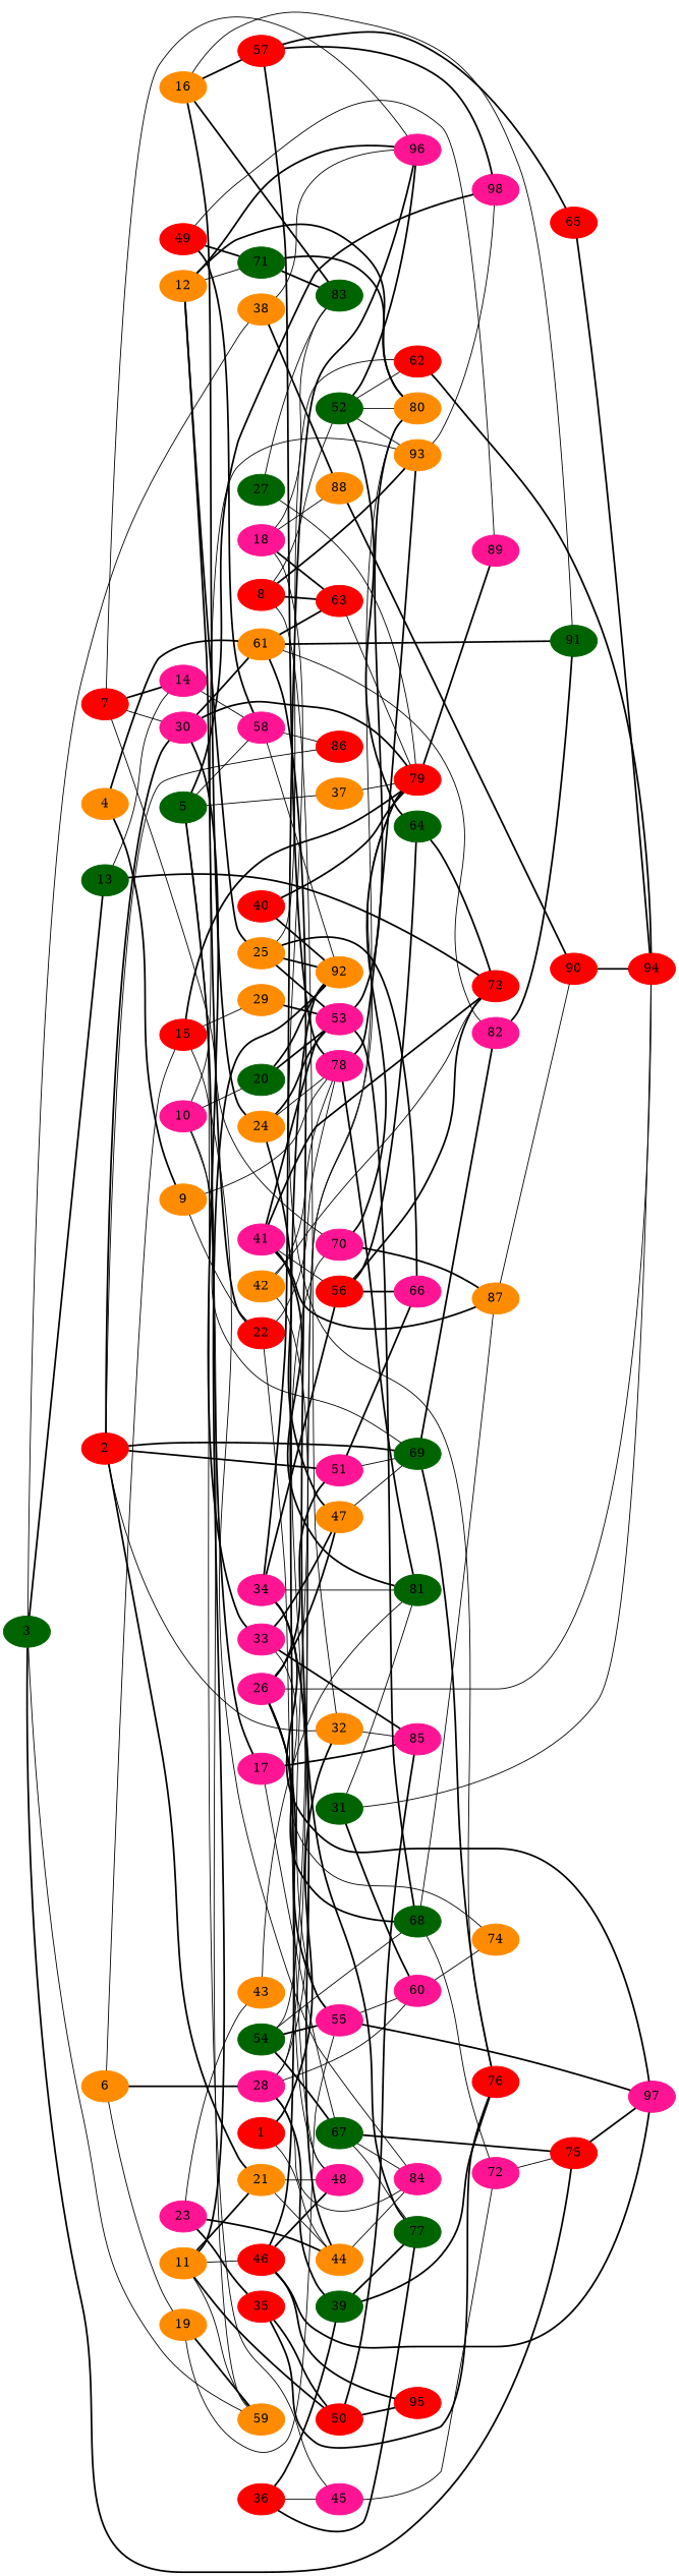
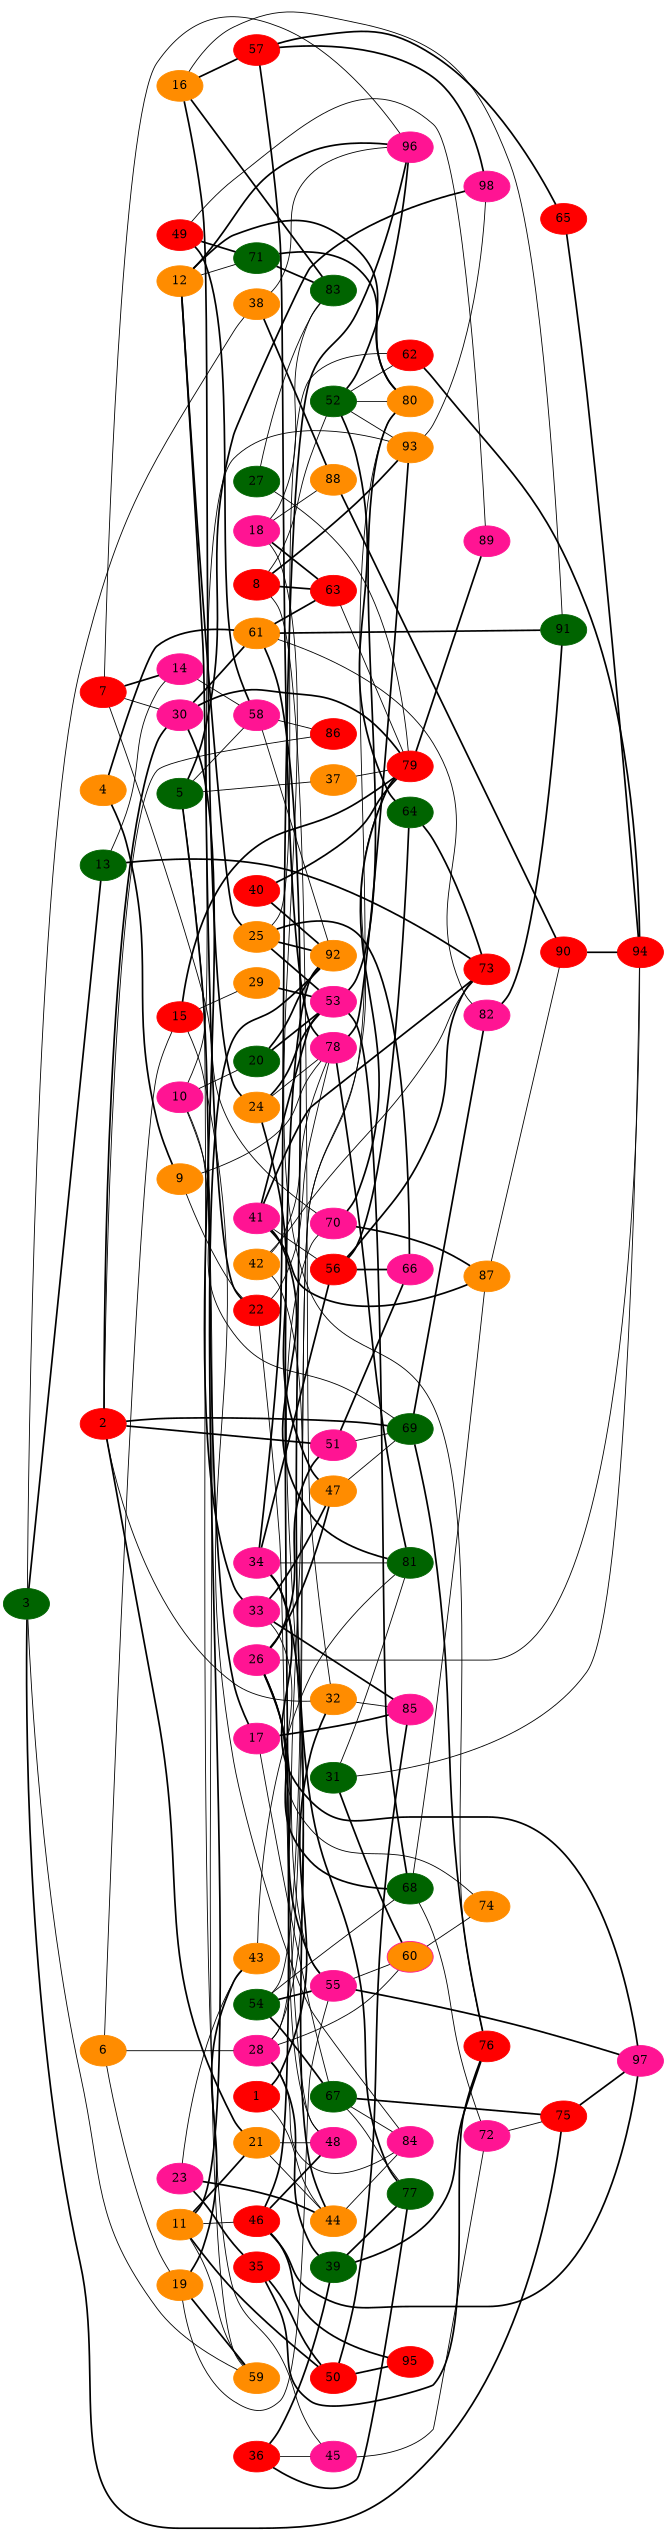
  graph {
    rankdir=LR
    node [color=deeppink style=filled]
    edge [style=bold]
    1 [color=red]
    32 [color=darkorange]
    44 [color=darkorange]
    85
    84
    2 [color=red]
    21 [color=darkorange]
    30
    51
    69 [color=darkgreen]
    86 [color=red]
    48
    61 [color=darkorange]
    79 [color=red]
    33
    66
    76 [color=red]
    82
    3 [color=darkgreen]
    13 [color=darkgreen]
    38 [color=darkorange]
    59 [color=darkorange]
    75 [color=red]
    14
    73 [color=red]
    96
    88 [color=darkorange]
    97
    4 [color=darkorange]
    9 [color=darkorange]
    22 [color=red]
    78
    63 [color=red]
    91 [color=darkgreen]
    77 [color=darkgreen]
    5 [color=darkgreen]
    17
    37 [color=darkorange]
    45
    58
    98
    67 [color=darkgreen]
    72
    92 [color=darkorange]
    6 [color=darkorange]
    15 [color=red]
    19 [color=darkorange]
    28
    29 [color=darkorange]
    43 [color=darkorange]
    55
    70
    39 [color=darkgreen]
-   60
+   60 [fillcolor=darkorange]
    80 [color=darkorange]
    7 [color=red]
    87 [color=darkorange]
    8 [color=red]
    52 [color=darkgreen]
    93 [color=darkorange]
    62 [color=red]
    64 [color=darkgreen]
    81 [color=darkgreen]
    10
    20 [color=darkgreen]
    53
    11 [color=darkorange]
    46 [color=red]
    50 [color=red]
    95 [color=red]
    12 [color=darkorange]
    25 [color=darkorange]
    71 [color=darkgreen]
    83 [color=darkgreen]
    89
    16 [color=darkorange]
    24 [color=darkorange]
    57 [color=red]
    47 [color=darkorange]
    65 [color=red]
    18
    90 [color=red]
    68 [color=darkgreen]
    23
    35 [color=red]
    94 [color=red]
    26
    27 [color=darkgreen]
    74 [color=darkorange]
    31 [color=darkgreen]
    34
    56 [color=red]
    36 [color=red]
    40 [color=red]
    41
    42 [color=darkorange]
    49 [color=red]
    54 [color=darkgreen]
    1 -- 32
    1 -- 44 [style=solid]
    32 -- 85 [style=solid]
    44 -- 84 [style=solid]
    2 -- 32 [style=solid]
    2 -- 21
    2 -- 30
    2 -- 51
    2 -- 69
    2 -- 86 [style=solid]
    21 -- 44 [style=solid]
    21 -- 48 [style=solid]
    30 -- 61
    30 -- 79
    30 -- 33
    51 -- 69 [style=solid]
    51 -- 66
    69 -- 76
    69 -- 82
    61 -- 82 [style=solid]
    61 -- 63
    61 -- 91
    61 -- 77
    79 -- 89
    33 -- 85
    33 -- 47
    33 -- 74 [style=solid]
    82 -- 91
    3 -- 13
    3 -- 38 [style=solid]
    3 -- 59 [style=solid]
    3 -- 75
    13 -- 14 [style=solid]
    13 -- 73
    38 -- 96 [style=solid]
    38 -- 88
    75 -- 97
    14 -- 58 [style=solid]
    88 -- 90
    4 -- 61
    4 -- 9
    9 -- 22 [style=solid]
    9 -- 78 [style=solid]
    22 -- 48 [style=solid]
    22 -- 78 [style=solid]
    78 -- 93
    78 -- 81
    63 -- 79 [style=solid]
    5 -- 17
    5 -- 37 [style=solid]
    5 -- 45 [style=solid]
    5 -- 58 [style=solid]
    5 -- 98
    17 -- 85
    17 -- 67 [style=solid]
    37 -- 79 [style=solid]
    45 -- 72 [style=solid]
    58 -- 86 [style=solid]
    58 -- 92 [style=solid]
    67 -- 84 [style=solid]
    67 -- 75
    67 -- 77 [style=solid]
    72 -- 75 [style=solid]
    6 -- 15 [style=solid]
    6 -- 19 [style=solid]
-   6 -- 28
+   6 -- 28 [style=solid]
    15 -- 84 [style=solid]
    15 -- 79
    15 -- 29 [style=solid]
    19 -- 59
+   19 -- 43
    19 -- 55 [style=solid]
    28 -- 84 [style=solid]
    28 -- 70 [style=solid]
    28 -- 39
    28 -- 60 [style=solid]
    28 -- 80 [style=solid]
    29 -- 53
    43 -- 81 [style=solid]
    55 -- 97
    55 -- 60 [style=solid]
    70 -- 79
    70 -- 87
    39 -- 76
    39 -- 77
    60 -- 74 [style=solid]
    7 -- 30 [style=solid]
    7 -- 14
    7 -- 96 [style=solid]
    7 -- 70 [style=solid]
    87 -- 90 [style=solid]
    8 -- 32 [style=solid]
    8 -- 63
    8 -- 52 [style=solid]
    8 -- 93
    52 -- 96
    52 -- 80 [style=solid]
    52 -- 93 [style=solid]
    52 -- 62 [style=solid]
    52 -- 64
    93 -- 98 [style=solid]
    62 -- 94
    64 -- 73
    10 -- 69 [style=solid]
    10 -- 59 [style=solid]
    10 -- 93 [style=solid]
    10 -- 20 [style=solid]
    20 -- 92
    20 -- 53
    53 -- 80
    53 -- 68
    11 -- 21
    11 -- 59 [style=solid]
    11 -- 92
    11 -- 46 [style=solid]
    11 -- 50
    46 -- 48
    46 -- 97
    46 -- 92
    46 -- 95
    50 -- 85
    50 -- 95
    12 -- 96
    12 -- 22
    12 -- 80
    12 -- 25
    12 -- 71 [style=solid]
    25 -- 66
    25 -- 92
    25 -- 62 [style=solid]
    25 -- 53
    71 -- 80
    71 -- 83
    16 -- 91 [style=solid]
    16 -- 83
    16 -- 24
    16 -- 57
    24 -- 78 [style=solid]
    24 -- 53
    24 -- 47
    57 -- 78
    57 -- 98
    57 -- 65
    47 -- 69 [style=solid]
    65 -- 94
    18 -- 76 [style=solid]
    18 -- 88 [style=solid]
    18 -- 63
    18 -- 83 [style=solid]
    90 -- 94
    68 -- 72 [style=solid]
    68 -- 87 [style=solid]
    23 -- 44
    23 -- 43 [style=solid]
    23 -- 35
    35 -- 76
    35 -- 50
    26 -- 51
    26 -- 48 [style=solid]
    26 -- 55
    26 -- 47
    26 -- 68
    26 -- 94 [style=solid]
    27 -- 79 [style=solid]
    27 -- 83 [style=solid]
    31 -- 60
    31 -- 81 [style=solid]
    31 -- 94 [style=solid]
    34 -- 44
    34 -- 96
    34 -- 97
    34 -- 81 [style=solid]
    34 -- 56
    56 -- 66
    56 -- 73
    56 -- 64
    36 -- 77
    36 -- 45 [style=solid]
    36 -- 39
    40 -- 79
    40 -- 92
    41 -- 73
    41 -- 87
    41 -- 81
    41 -- 53
    41 -- 56 [style=solid]
    42 -- 73 [style=solid]
    42 -- 78 [style=solid]
    42 -- 55 [style=solid]
    49 -- 58
    49 -- 71
    49 -- 89 [style=solid]
    54 -- 79 [style=solid]
    54 -- 67
    54 -- 55
    54 -- 68 [style=solid]
  }
